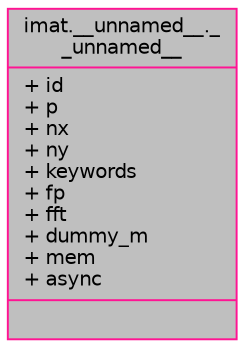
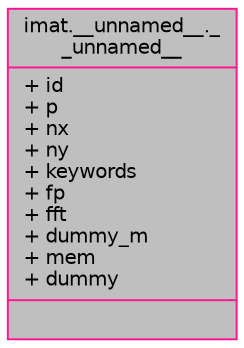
  digraph {
-   n1 [color=deeppink fillcolor=grey75 fontcolor=black fontname=Helvetica fontsize=10 height=0.2 label="{imat.__unnamed__._\l_unnamed__\n|+ id\l+ p\l+ nx\l+ ny\l+ keywords\l+ fp\l+ fft\l+ dummy_m\l+ mem\l+ async\l|}" shape=record style=filled width=0.4]
+   n1 [color=deeppink fillcolor=grey75 fontcolor=black fontname=Helvetica fontsize=10 height=0.2 label="{imat.__unnamed__._\l_unnamed__\n|+ id\l+ p\l+ nx\l+ ny\l+ keywords\l+ fp\l+ fft\l+ dummy_m\l+ mem\l+ dummy\l|}" shape=record style=filled width=0.4]
  }
